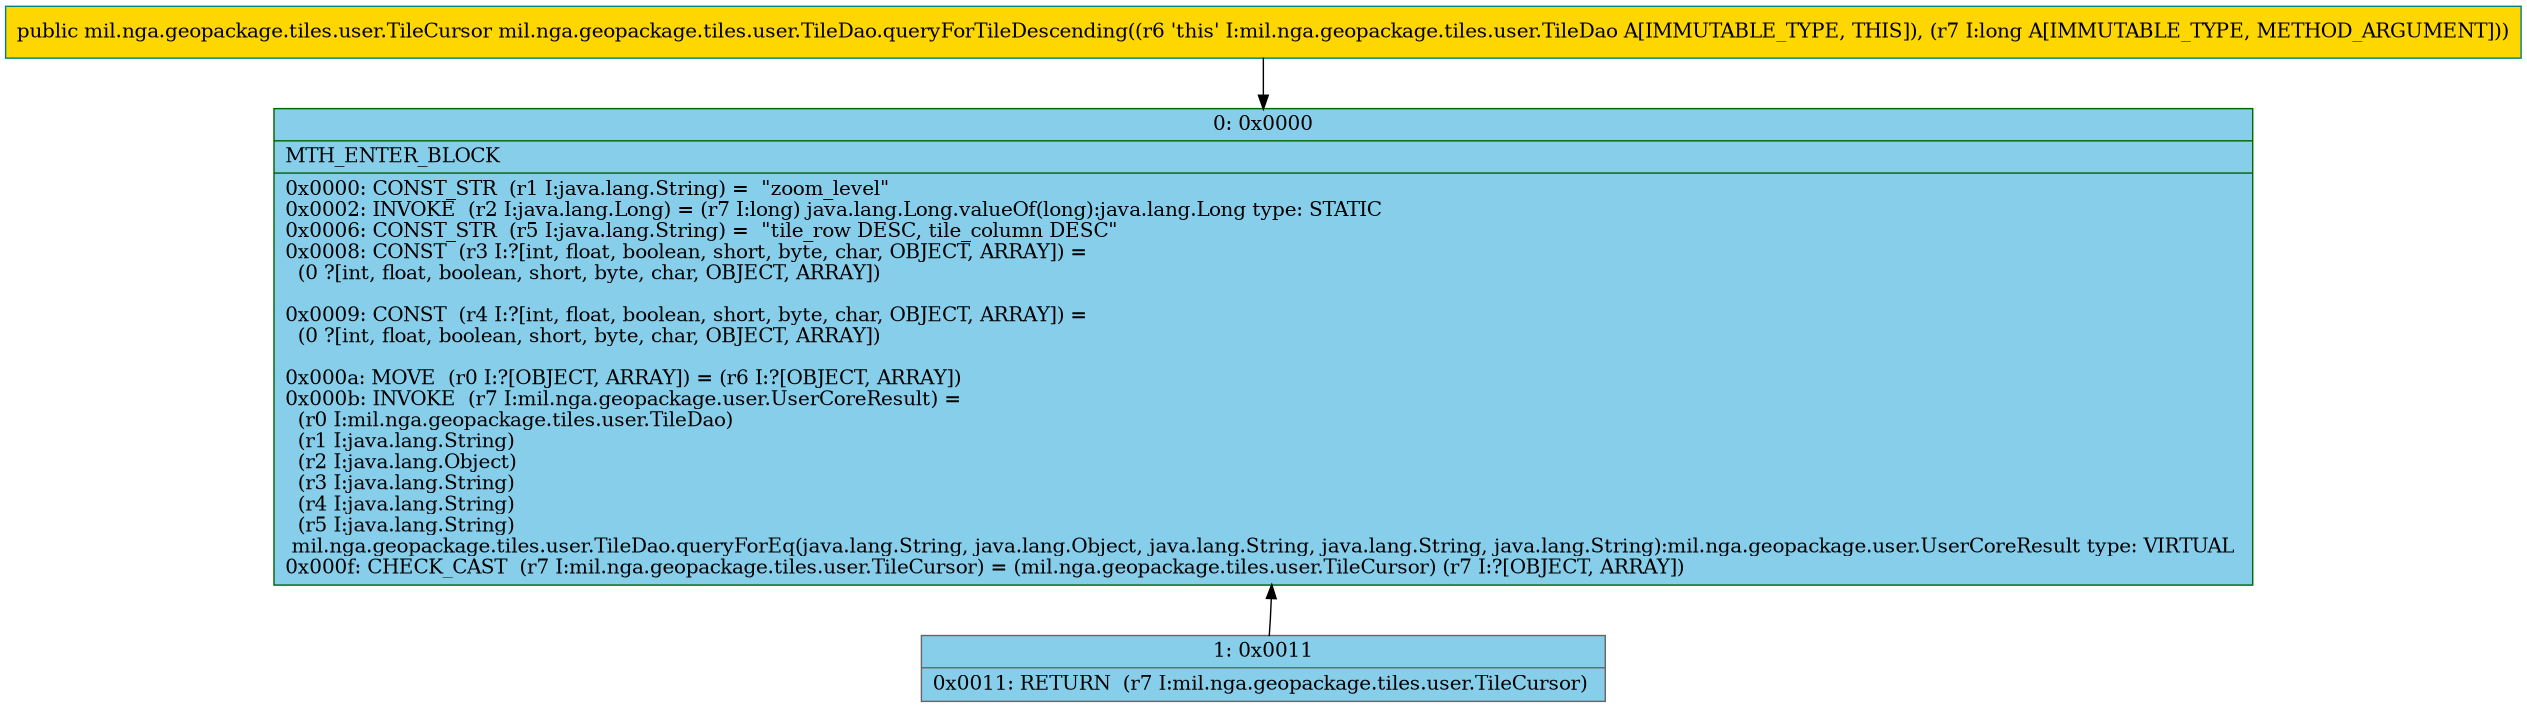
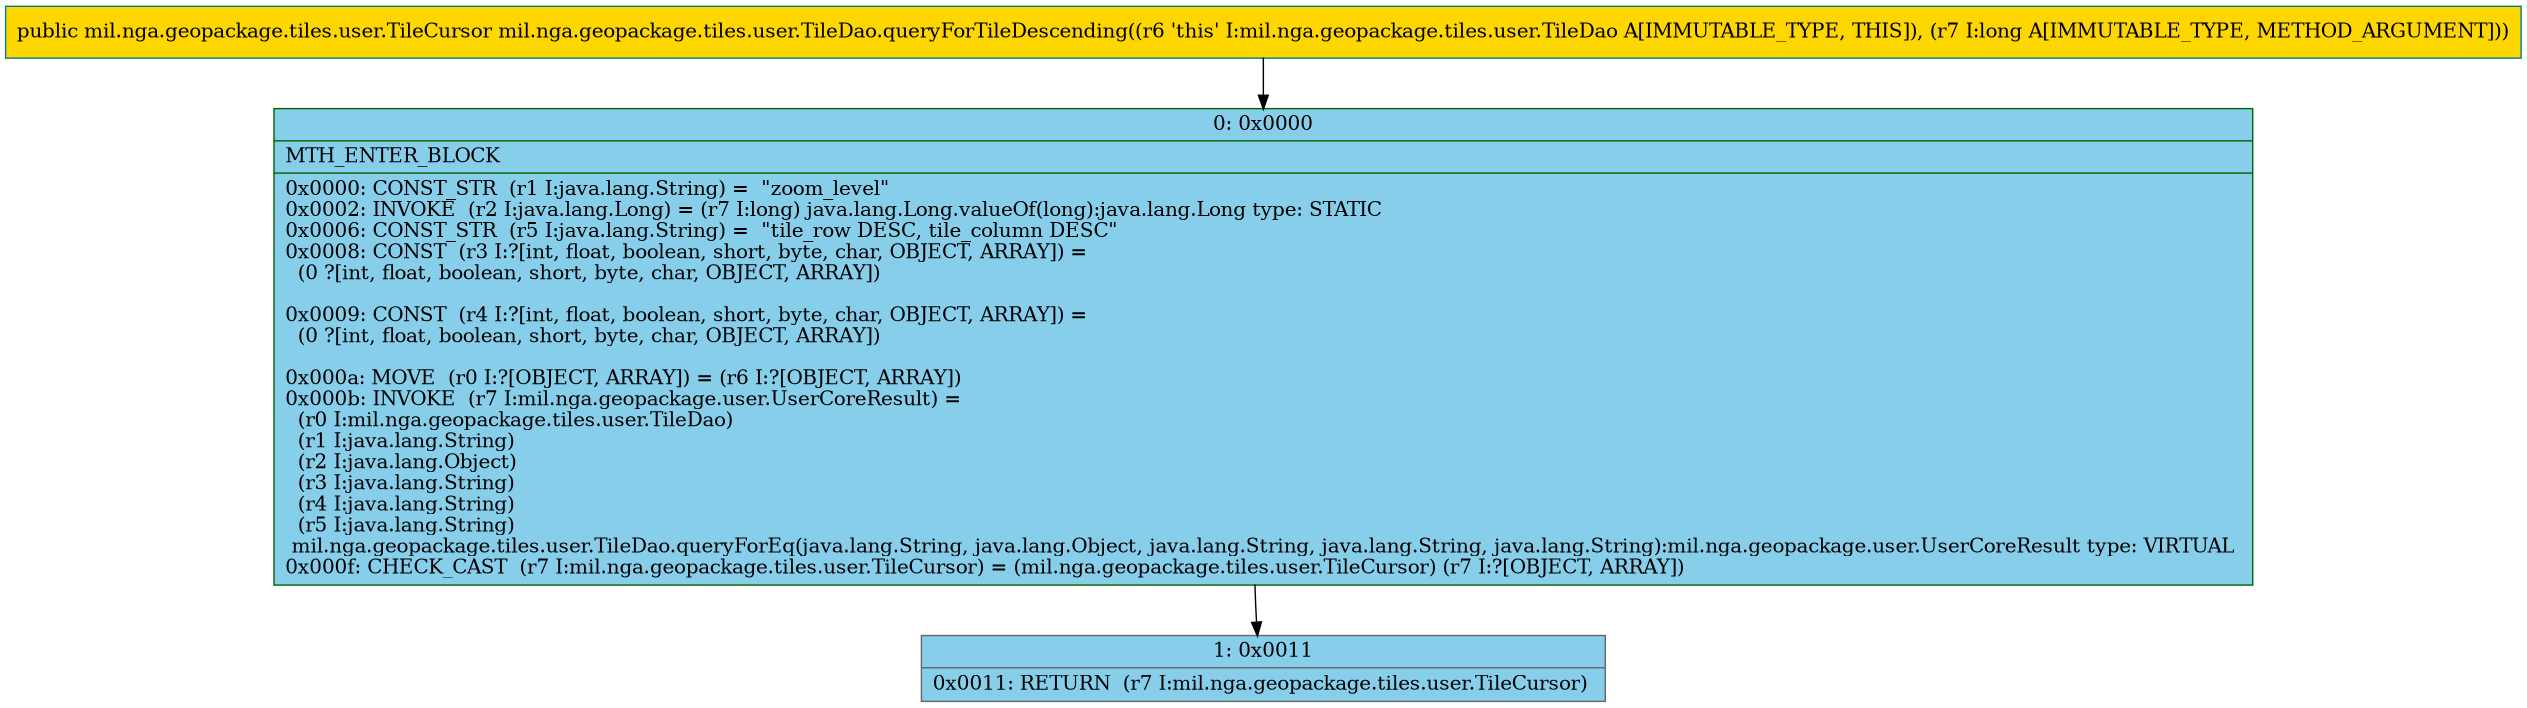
  digraph {
    node [shape=record style=filled fillcolor=skyblue]
    n1 [label="{0\:\ 0x0000|MTH_ENTER_BLOCK\l|0x0000: CONST_STR  (r1 I:java.lang.String) =  \"zoom_level\" \l0x0002: INVOKE  (r2 I:java.lang.Long) = (r7 I:long) java.lang.Long.valueOf(long):java.lang.Long type: STATIC \l0x0006: CONST_STR  (r5 I:java.lang.String) =  \"tile_row DESC, tile_column DESC\" \l0x0008: CONST  (r3 I:?[int, float, boolean, short, byte, char, OBJECT, ARRAY]) = \l  (0 ?[int, float, boolean, short, byte, char, OBJECT, ARRAY])\l \l0x0009: CONST  (r4 I:?[int, float, boolean, short, byte, char, OBJECT, ARRAY]) = \l  (0 ?[int, float, boolean, short, byte, char, OBJECT, ARRAY])\l \l0x000a: MOVE  (r0 I:?[OBJECT, ARRAY]) = (r6 I:?[OBJECT, ARRAY]) \l0x000b: INVOKE  (r7 I:mil.nga.geopackage.user.UserCoreResult) = \l  (r0 I:mil.nga.geopackage.tiles.user.TileDao)\l  (r1 I:java.lang.String)\l  (r2 I:java.lang.Object)\l  (r3 I:java.lang.String)\l  (r4 I:java.lang.String)\l  (r5 I:java.lang.String)\l mil.nga.geopackage.tiles.user.TileDao.queryForEq(java.lang.String, java.lang.Object, java.lang.String, java.lang.String, java.lang.String):mil.nga.geopackage.user.UserCoreResult type: VIRTUAL \l0x000f: CHECK_CAST  (r7 I:mil.nga.geopackage.tiles.user.TileCursor) = (mil.nga.geopackage.tiles.user.TileCursor) (r7 I:?[OBJECT, ARRAY]) \l}" color=darkgreen]
    n2 [label="{1\:\ 0x0011|0x0011: RETURN  (r7 I:mil.nga.geopackage.tiles.user.TileCursor) \l}" color=gray40]
    n3 [label="{public mil.nga.geopackage.tiles.user.TileCursor mil.nga.geopackage.tiles.user.TileDao.queryForTileDescending((r6 'this' I:mil.nga.geopackage.tiles.user.TileDao A[IMMUTABLE_TYPE, THIS]), (r7 I:long A[IMMUTABLE_TYPE, METHOD_ARGUMENT])) }" fillcolor=gold color=teal]
-   n2 -> n1
+   n1 -> n2
    n3 -> n1
  }
